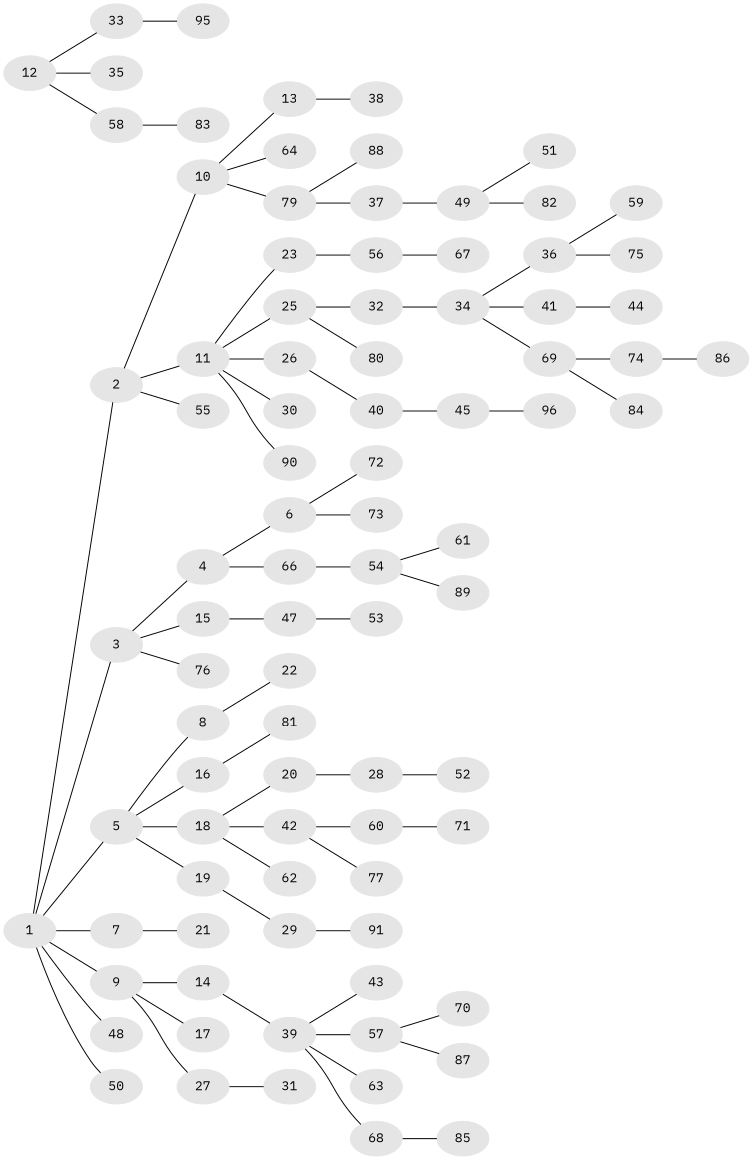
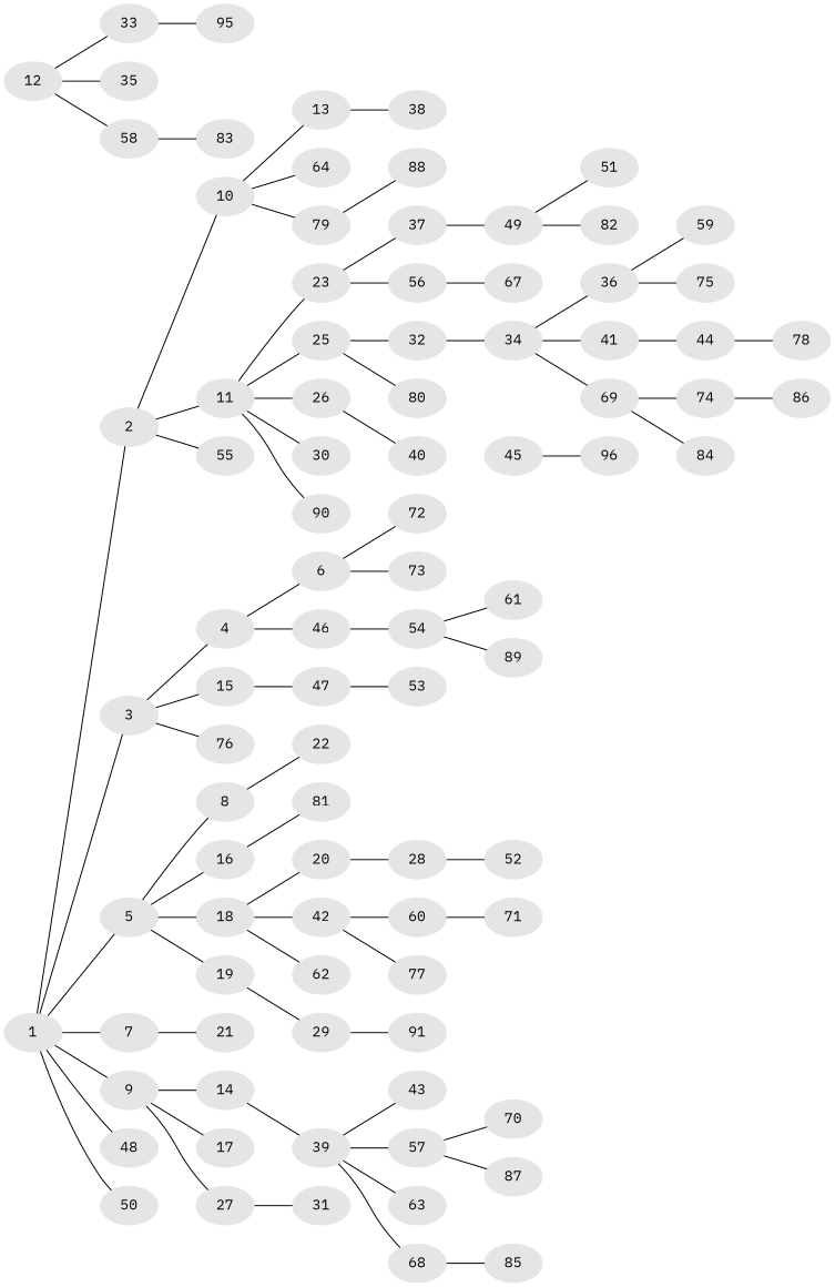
  graph {
    fontname="IBM Plex Mono"
    rankdir=LR
    node [color=gray90 fontname="IBM Plex Mono" style=filled]
    edge [fontname="IBM Plex Mono"]
    1
    2
    3
    5
    7
    9
    48
    50
    10
    11
    55
    4
    15
    76
    8
    16
    18
    19
    21
    14
    17
    27
    13
    64
    79
    23
    25
    26
    30
    90
    6
-   46 [label=66]
+   46
    47
    72
    73
    54
    22
    12
    33
    35
    58
    81
    20
    42
    62
    29
    39
    31
    38
    88
    37
    56
    32
    80
    40
    n56 [label=95]
    83
    43
    57
    63
    68
    53
    28
    60
    77
    91
    52
    49
    67
    34
    45
    36
    41
    69
    59
    75
    44
    74
    84
    51
    82
    70
    87
    85
    n85 [label=96]
+   78
    71
    61
    89
    86
    1 -- 2
    1 -- 3
    1 -- 5
    1 -- 7
    1 -- 9
    1 -- 48
    1 -- 50
    2 -- 10
    2 -- 11
    2 -- 55
    3 -- 4
    3 -- 15
    3 -- 76
    5 -- 8
    5 -- 16
    5 -- 18
    5 -- 19
    7 -- 21
    9 -- 14
    9 -- 17
    9 -- 27
    10 -- 13
    10 -- 64
    10 -- 79
    11 -- 23
    11 -- 25
    11 -- 26
    11 -- 30
    11 -- 90
    4 -- 6
    4 -- 46
    15 -- 47
    8 -- 22
    16 -- 81
    18 -- 20
    18 -- 42
    18 -- 62
    19 -- 29
    14 -- 39
    27 -- 31
    13 -- 38
    79 -- 88
-   79 -- 37
+   23 -- 37
    23 -- 56
    25 -- 32
    25 -- 80
    26 -- 40
    6 -- 72
    6 -- 73
    46 -- 54
    47 -- 53
    54 -- 61
    54 -- 89
    12 -- 33
    12 -- 35
    12 -- 58
    33 -- n56
    58 -- 83
    20 -- 28
    42 -- 60
    42 -- 77
    29 -- 91
    39 -- 43
    39 -- 57
    39 -- 63
    39 -- 68
    37 -- 49
    56 -- 67
    32 -- 34
-   40 -- 45
    57 -- 70
    57 -- 87
    68 -- 85
    28 -- 52
    60 -- 71
    49 -- 51
    49 -- 82
    34 -- 36
    34 -- 41
    34 -- 69
    45 -- n85
    36 -- 59
    36 -- 75
    41 -- 44
    69 -- 74
    69 -- 84
+   44 -- 78
    74 -- 86
  }
